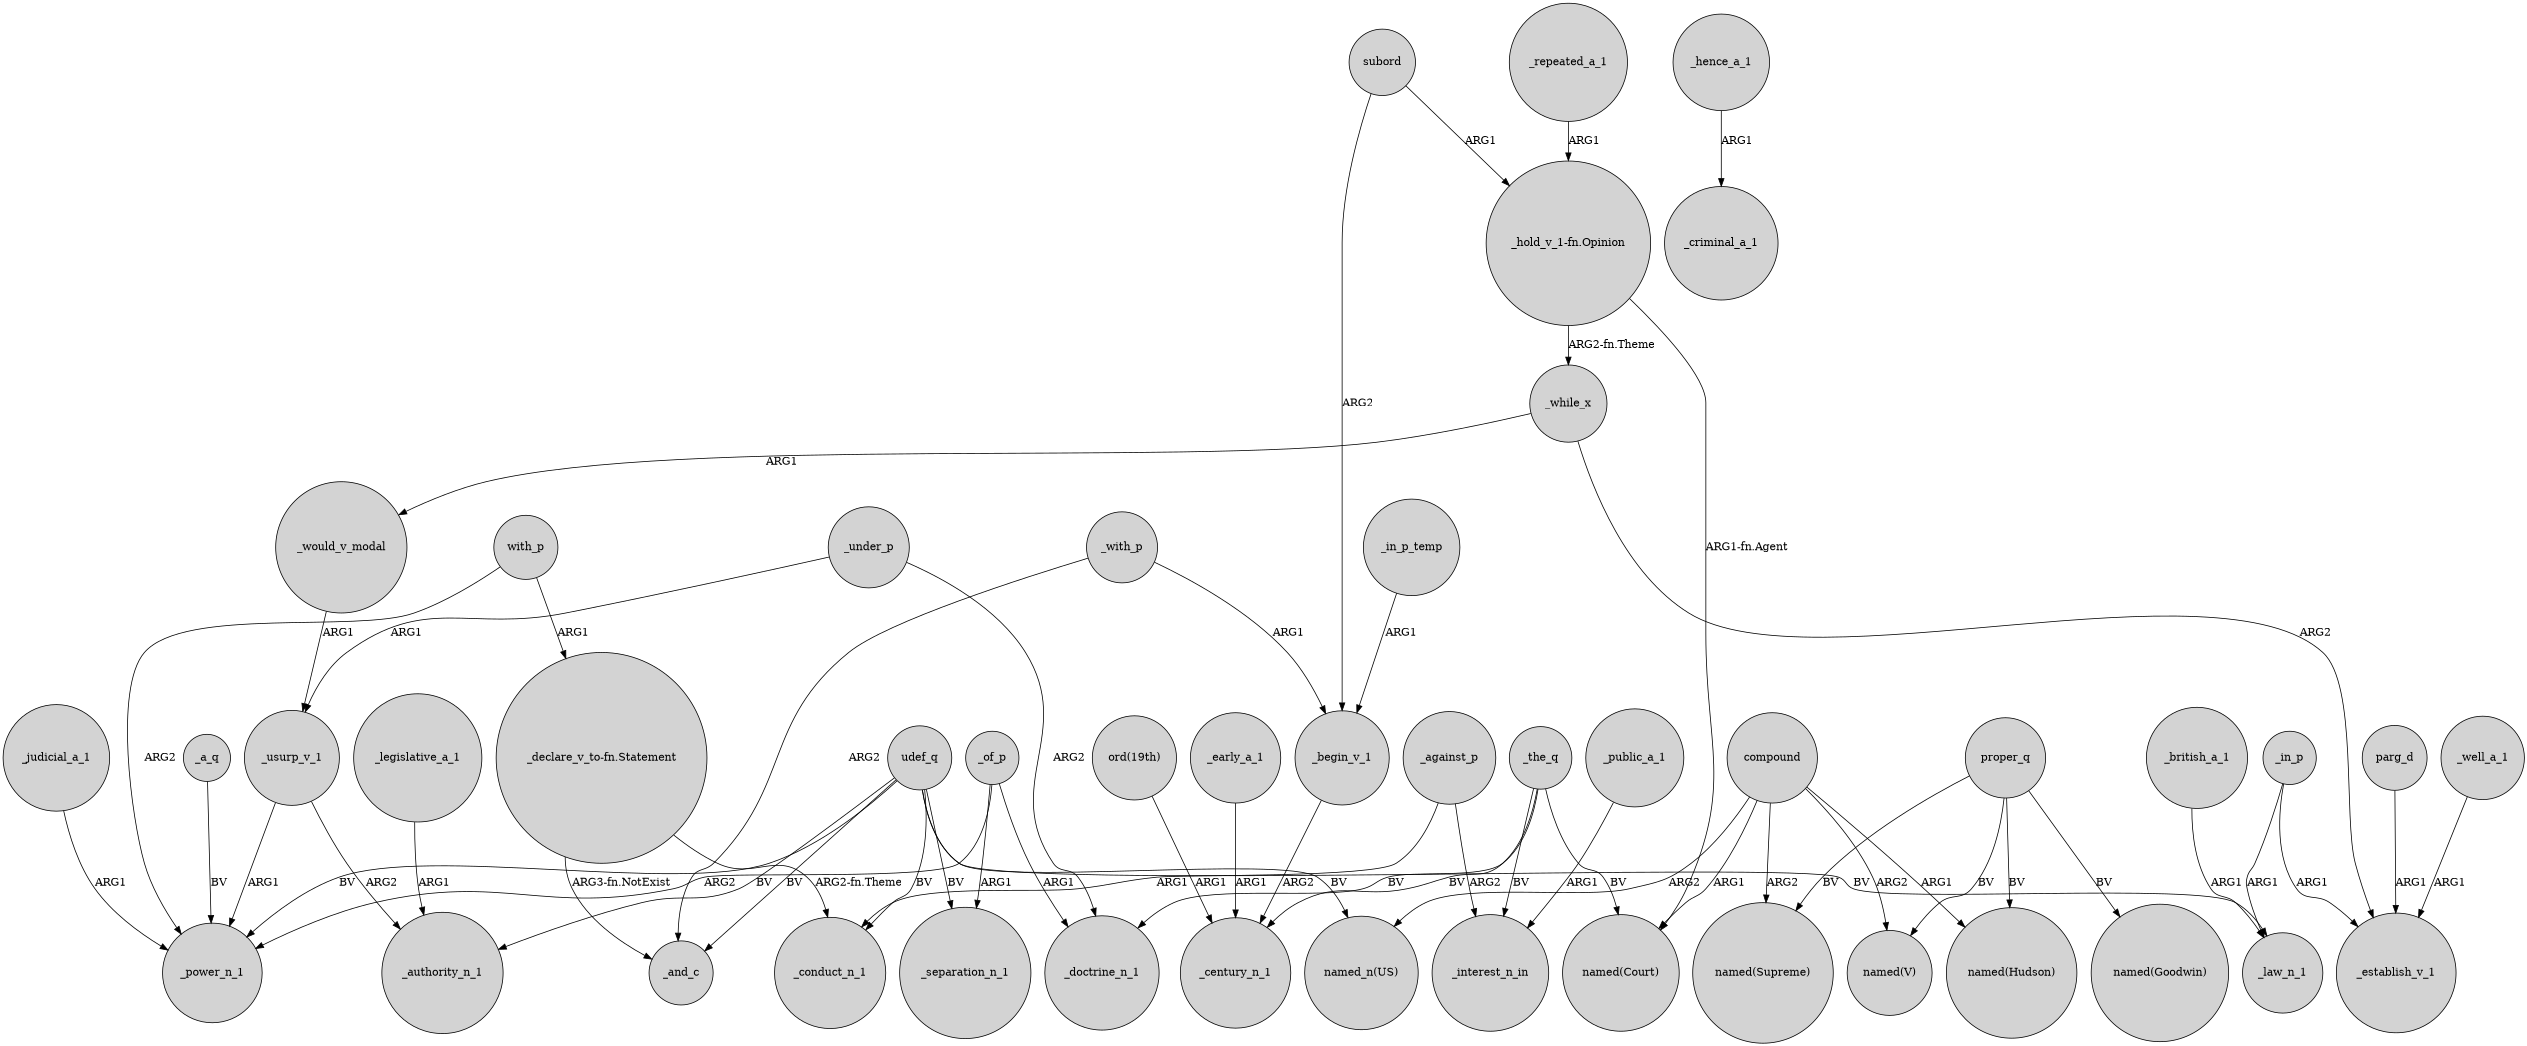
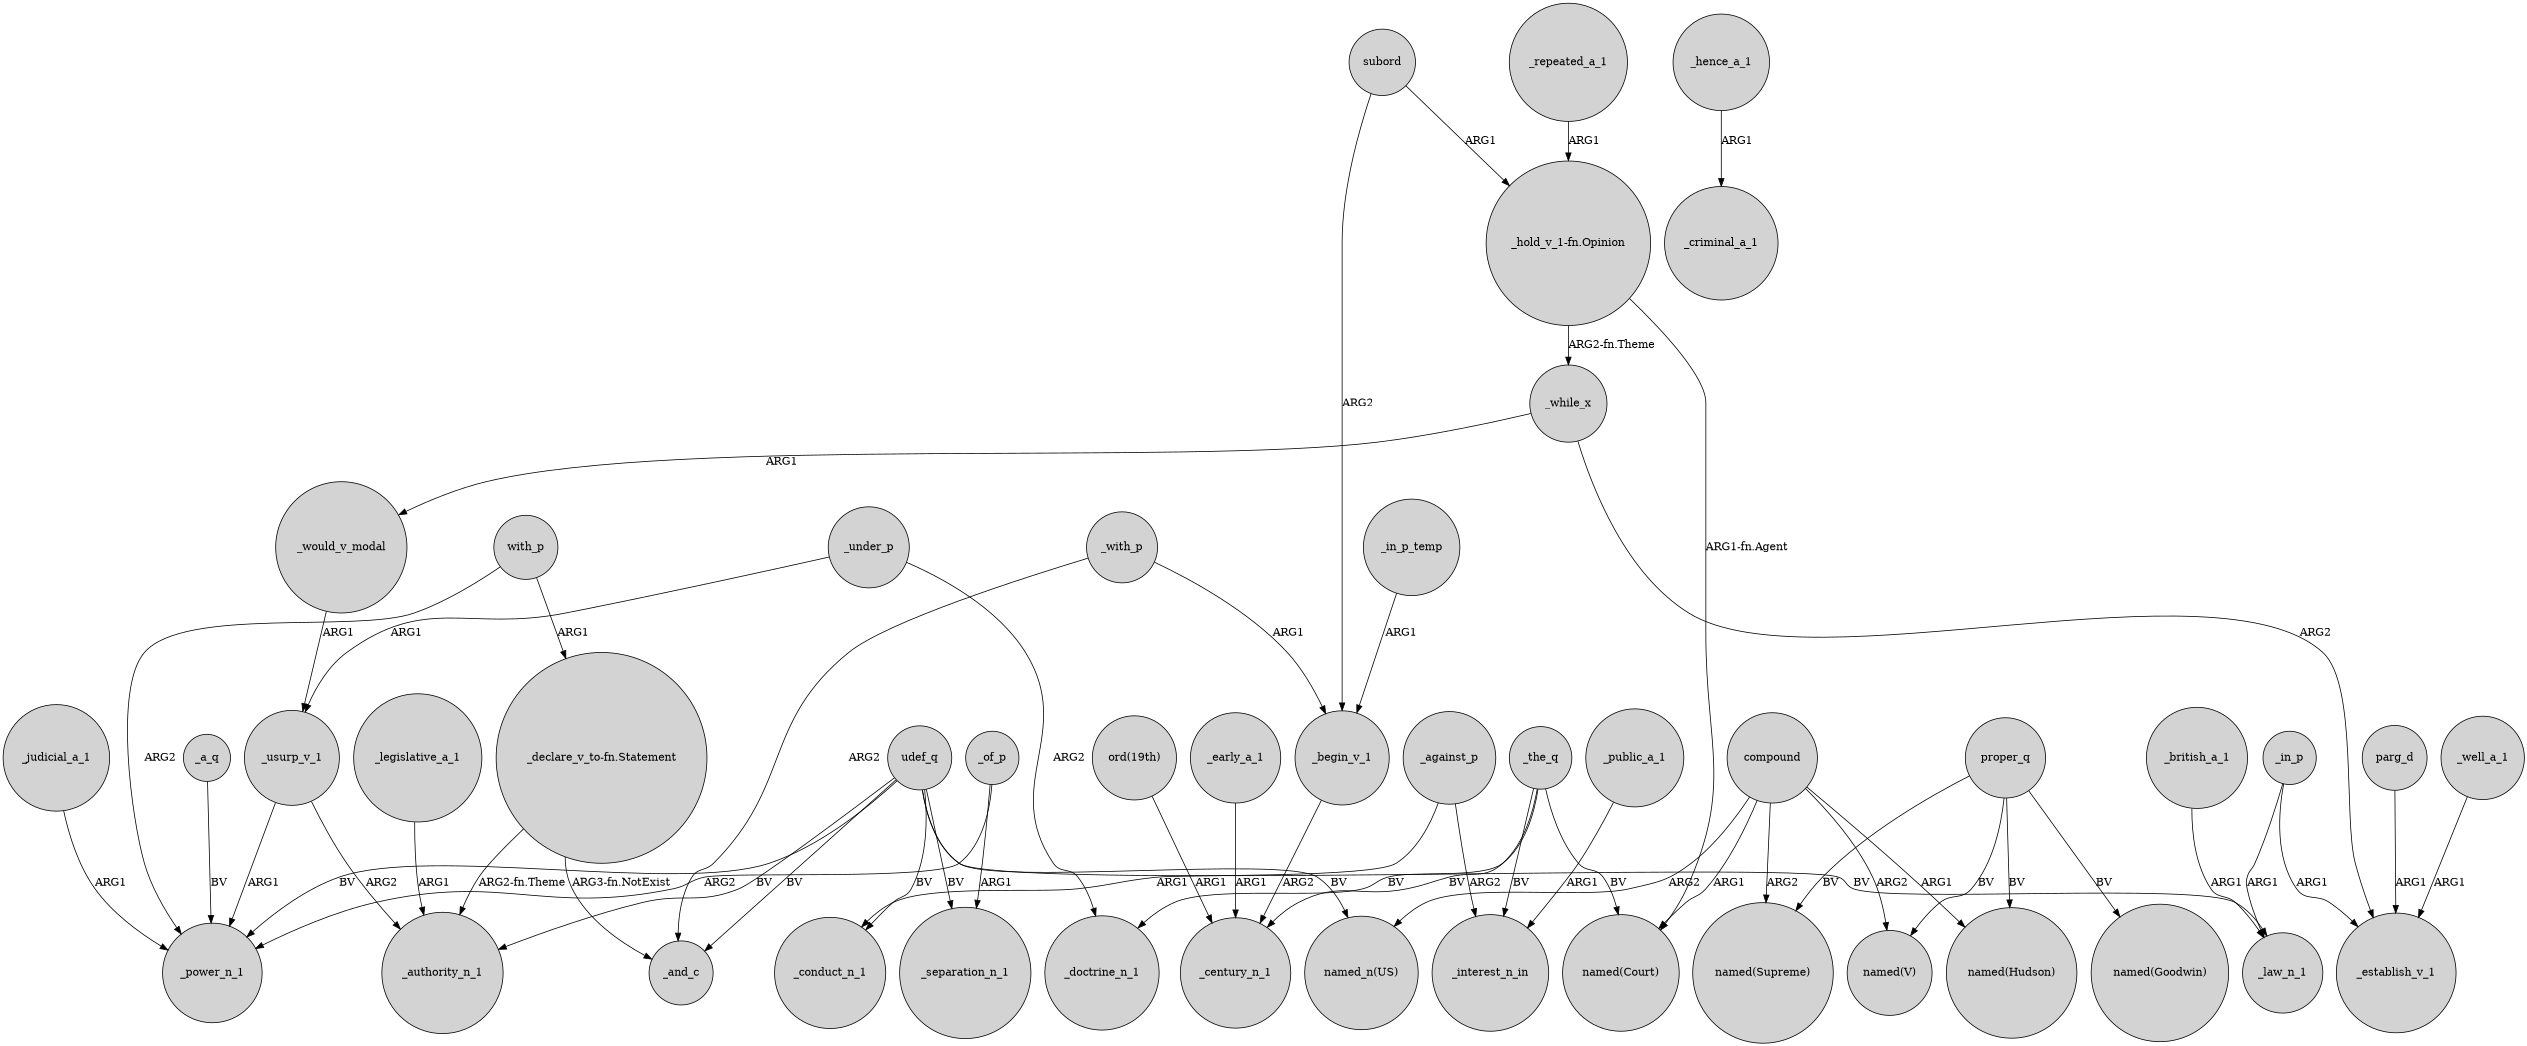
  digraph {
    node [shape=circle style=filled]
    subord
    "_hold_v_1-fn.Opinion"
    _begin_v_1
    _while_x
    "named(Court)"
    _century_n_1
    _would_v_modal
    _establish_v_1
    _with_p
    _and_c
    udef_q
    "named_n(US)"
    _power_n_1
    _conduct_n_1
    _law_n_1
    _separation_n_1
    _authority_n_1
    _hence_a_1
    _criminal_a_1
    "ord(19th)"
    _usurp_v_1
    _the_q
    _interest_n_in
    _doctrine_n_1
    with_p
    "_declare_v_to-fn.Statement"
    _repeated_a_1
    _in_p_temp
    _a_q
    compound
    "named(V)"
    "named(Supreme)"
    "named(Hudson)"
    parg_d
    _judicial_a_1
    _under_p
    _public_a_1
    _of_p
    _in_p
    proper_q
    "named(Goodwin)"
    _against_p
    _british_a_1
    _legislative_a_1
    _early_a_1
    _well_a_1
    subord -> "_hold_v_1-fn.Opinion" [label=ARG1]
    subord -> _begin_v_1 [label=ARG2]
    "_hold_v_1-fn.Opinion" -> _while_x [label="ARG2-fn.Theme"]
    "_hold_v_1-fn.Opinion" -> "named(Court)" [label="ARG1-fn.Agent"]
    _begin_v_1 -> _century_n_1 [label=ARG2]
    _while_x -> _would_v_modal [label=ARG1]
    _while_x -> _establish_v_1 [label=ARG2]
    _would_v_modal -> _usurp_v_1 [label=ARG1]
    _with_p -> _begin_v_1 [label=ARG1]
    _with_p -> _and_c [label=ARG2]
    udef_q -> _and_c [label=BV]
    udef_q -> "named_n(US)" [label=BV]
    udef_q -> _power_n_1 [label=BV]
    udef_q -> _conduct_n_1 [label=BV]
    udef_q -> _law_n_1 [label=BV]
    udef_q -> _separation_n_1 [label=BV]
    udef_q -> _authority_n_1 [label=BV]
    _hence_a_1 -> _criminal_a_1 [label=ARG1]
    "ord(19th)" -> _century_n_1 [label=ARG1]
    _usurp_v_1 -> _power_n_1 [label=ARG1]
    _usurp_v_1 -> _authority_n_1 [label=ARG2]
    _the_q -> "named(Court)" [label=BV]
    _the_q -> _century_n_1 [label=BV]
    _the_q -> _interest_n_in [label=BV]
    _the_q -> _doctrine_n_1 [label=BV]
    with_p -> _power_n_1 [label=ARG2]
    with_p -> "_declare_v_to-fn.Statement" [label=ARG1]
    "_declare_v_to-fn.Statement" -> _and_c [label="ARG3-fn.NotExist"]
-   "_declare_v_to-fn.Statement" -> _conduct_n_1 [label="ARG2-fn.Theme"]
+   "_declare_v_to-fn.Statement" -> _authority_n_1 [label="ARG2-fn.Theme"]
    _repeated_a_1 -> "_hold_v_1-fn.Opinion" [label=ARG1]
    _in_p_temp -> _begin_v_1 [label=ARG1]
    _a_q -> _power_n_1 [label=BV]
    compound -> "named(Court)" [label=ARG1]
    compound -> "named_n(US)" [label=ARG2]
    compound -> "named(V)" [label=ARG2]
    compound -> "named(Supreme)" [label=ARG2]
    compound -> "named(Hudson)" [label=ARG1]
    parg_d -> _establish_v_1 [label=ARG1]
    _judicial_a_1 -> _power_n_1 [label=ARG1]
    _under_p -> _usurp_v_1 [label=ARG1]
    _under_p -> _doctrine_n_1 [label=ARG2]
    _public_a_1 -> _interest_n_in [label=ARG1]
    _of_p -> _power_n_1 [label=ARG2]
    _of_p -> _separation_n_1 [label=ARG1]
-   _of_p -> _doctrine_n_1 [label=ARG1]
    _in_p -> _establish_v_1 [label=ARG1]
    _in_p -> _law_n_1 [label=ARG1]
    proper_q -> "named(V)" [label=BV]
    proper_q -> "named(Supreme)" [label=BV]
    proper_q -> "named(Hudson)" [label=BV]
    proper_q -> "named(Goodwin)" [label=BV]
    _against_p -> _conduct_n_1 [label=ARG1]
    _against_p -> _interest_n_in [label=ARG2]
    _british_a_1 -> _law_n_1 [label=ARG1]
    _legislative_a_1 -> _authority_n_1 [label=ARG1]
    _early_a_1 -> _century_n_1 [label=ARG1]
    _well_a_1 -> _establish_v_1 [label=ARG1]
  }
